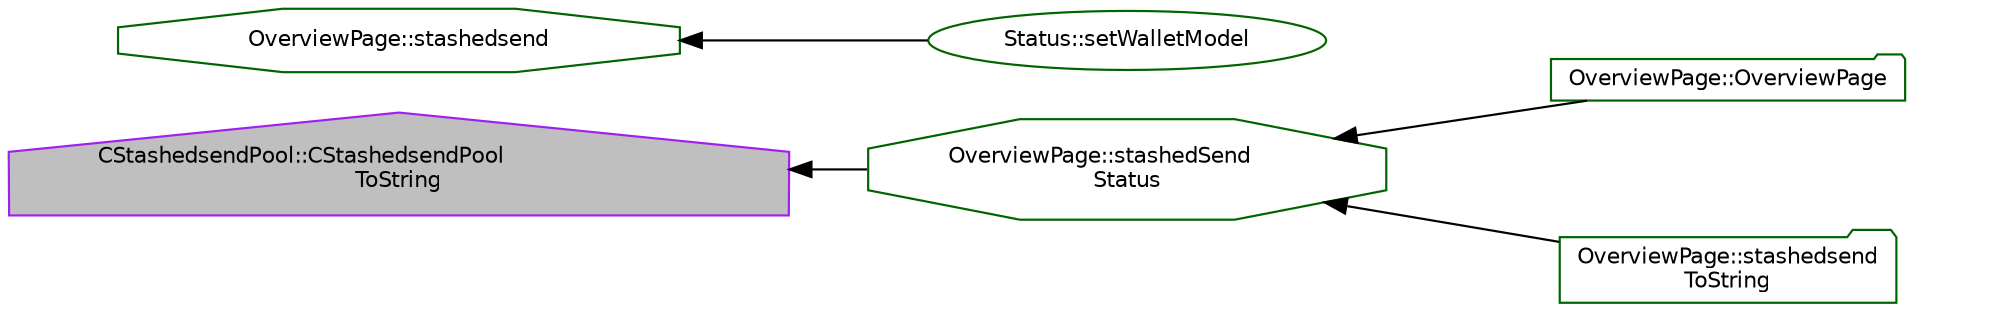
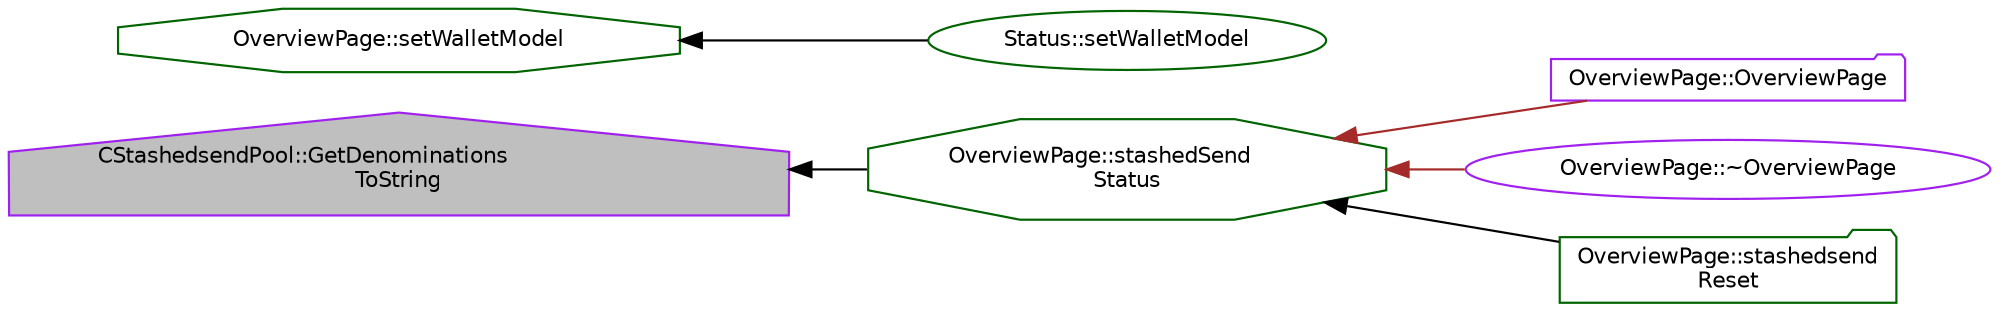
  digraph {
    rankdir=LR
    node [color=darkgreen fillcolor=white fontname=Helvetica fontsize=10 shape=octagon style=filled]
    edge [color=black dir=back fontname=Helvetica fontsize=10 labelfontname=Helvetica labelfontsize=10 style=solid]
-   n1 [color=purple fillcolor=grey75 fontcolor=black height=0.2 label="CStashedsendPool::CStashedsendPool\lToString" shape=house width=0.4]
+   n1 [color=purple fillcolor=grey75 fontcolor=black height=0.2 label="CStashedsendPool::GetDenominations\lToString" shape=house width=0.4]
    n2 [height=0.2 label="OverviewPage::stashedSend\lStatus" width=0.4]
-   n3 [height=0.2 label="OverviewPage::OverviewPage" shape=folder width=0.4]
-   n5 [height=0.2 label="OverviewPage::stashedsend\lToString" shape=folder width=0.4]
-   n6 [height=0.2 label="OverviewPage::stashedsend" width=0.4]
+   n3 [color=purple height=0.2 label="OverviewPage::OverviewPage" shape=folder width=0.4]
+   n4 [color=purple height=0.2 label="OverviewPage::~OverviewPage" shape=ellipse width=0.4]
+   n5 [height=0.2 label="OverviewPage::stashedsend\lReset" shape=folder width=0.4]
+   n6 [height=0.2 label="OverviewPage::setWalletModel" width=0.4]
    n7 [height=0.2 label="Status::setWalletModel" shape=ellipse width=0.4]
    n1 -> n2
-   n2 -> n3
+   n2 -> n3 [color=brown]
+   n2 -> n4 [color=brown]
    n2 -> n5
    n6 -> n7
  }
